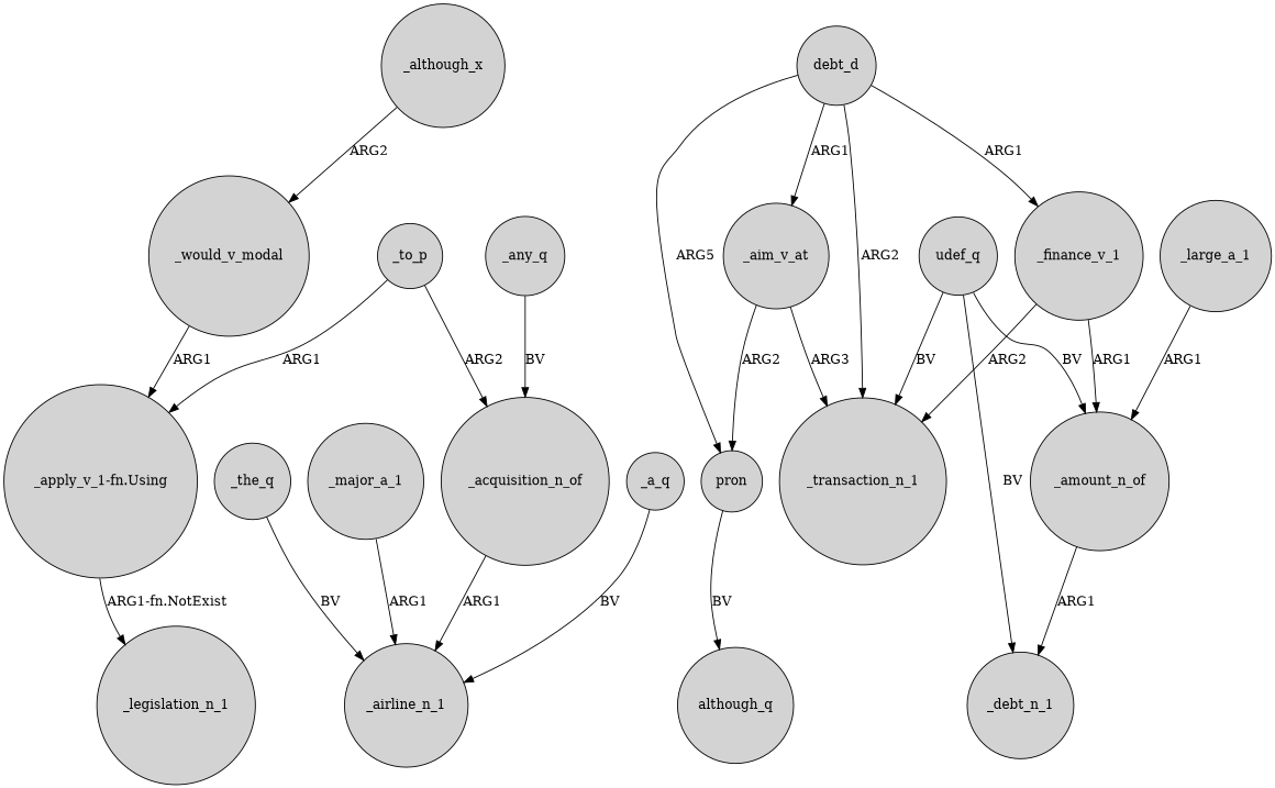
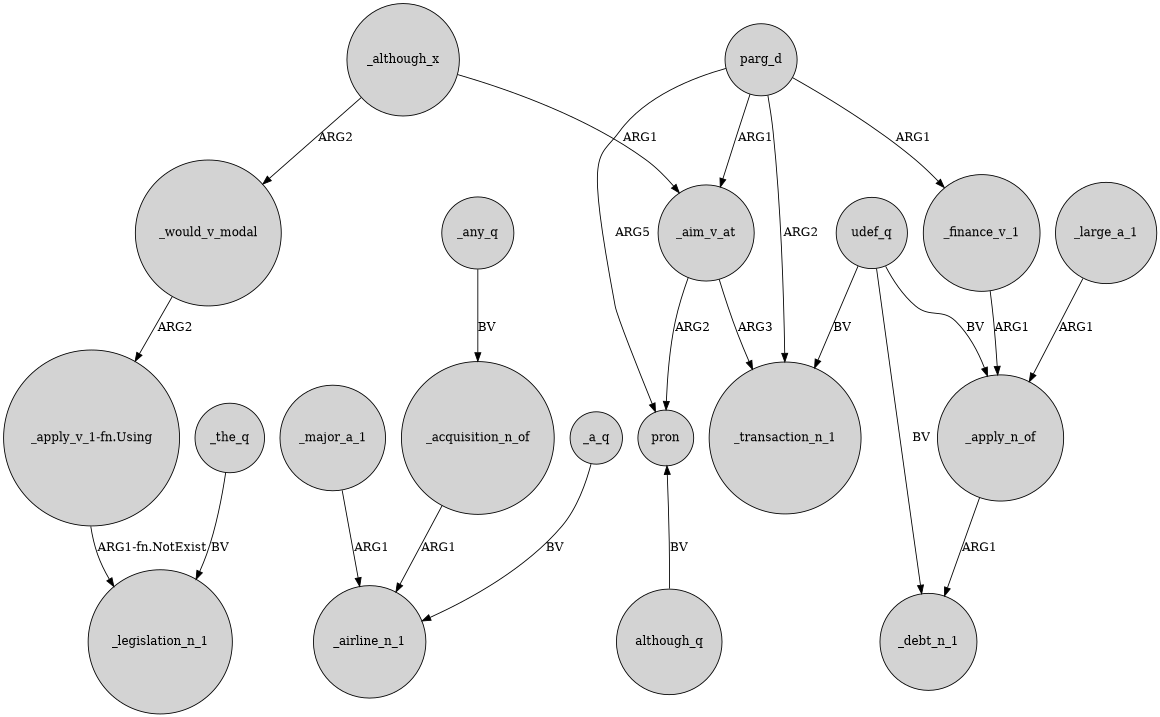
  digraph {
    node [shape=circle style=filled]
    "_apply_v_1-fn.Using"
    _legislation_n_1
    _major_a_1
    _airline_n_1
    _finance_v_1
-   _amount_n_of
+   _amount_n_of [label=_apply_n_of]
    _transaction_n_1
    _debt_n_1
    _would_v_modal
-   parg_d [label=debt_d]
+   parg_d
    _aim_v_at
    pron
    udef_q
    _although_x
    n15 [label=although_q]
    _the_q
    _acquisition_n_of
-   _to_p
    _large_a_1
    _a_q
    _any_q
    "_apply_v_1-fn.Using" -> _legislation_n_1 [label="ARG1-fn.NotExist"]
    _major_a_1 -> _airline_n_1 [label=ARG1]
    _finance_v_1 -> _amount_n_of [label=ARG1]
-   _finance_v_1 -> _transaction_n_1 [label=ARG2]
    _amount_n_of -> _debt_n_1 [label=ARG1]
-   _would_v_modal -> "_apply_v_1-fn.Using" [label=ARG1]
+   _would_v_modal -> "_apply_v_1-fn.Using" [label=ARG2]
    parg_d -> _finance_v_1 [label=ARG1]
    parg_d -> _transaction_n_1 [label=ARG2]
    parg_d -> _aim_v_at [label=ARG1]
    parg_d -> pron [label=ARG5]
    _aim_v_at -> _transaction_n_1 [label=ARG3]
    _aim_v_at -> pron [label=ARG2]
    udef_q -> _amount_n_of [label=BV]
    udef_q -> _transaction_n_1 [label=BV]
    udef_q -> _debt_n_1 [label=BV]
    _although_x -> _would_v_modal [label=ARG2]
-   pron -> n15 [label=BV]
-   _the_q -> _airline_n_1 [label=BV]
+   _although_x -> _aim_v_at [label=ARG1]
+   n15 -> pron [label=BV]
+   _the_q -> _legislation_n_1 [label=BV]
    _acquisition_n_of -> _airline_n_1 [label=ARG1]
-   _to_p -> "_apply_v_1-fn.Using" [label=ARG1]
-   _to_p -> _acquisition_n_of [label=ARG2]
    _large_a_1 -> _amount_n_of [label=ARG1]
    _a_q -> _airline_n_1 [label=BV]
    _any_q -> _acquisition_n_of [label=BV]
  }
